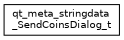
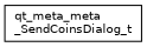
  digraph {
    rankdir=LR
-   n1 [color=black fillcolor=white fontname=Helvetica fontsize=10 height=0.2 label="qt_meta_stringdata\l_SendCoinsDialog_t" shape=record style=filled width=0.4]
+   n1 [color=black fillcolor=white fontname=Helvetica fontsize=10 height=0.2 label="qt_meta_meta\l_SendCoinsDialog_t" shape=record style=filled width=0.4]
  }
